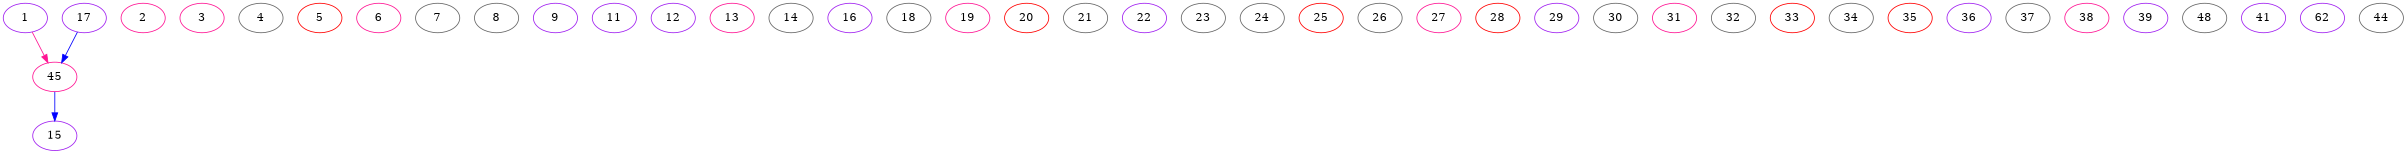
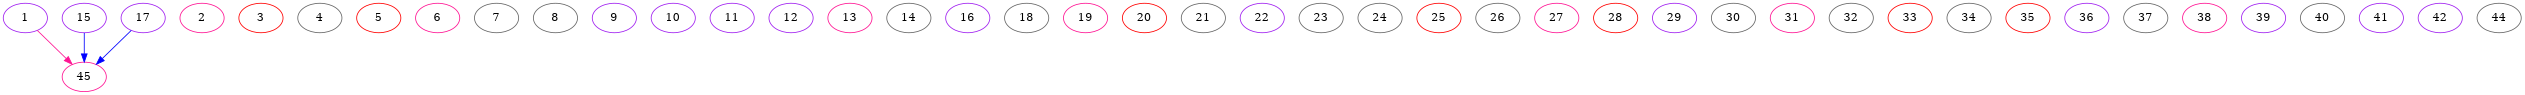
  digraph {
    node [alpha=0.18 color=gray40]
    edge [color=blue]
    1 [alpha=0.06 color=purple expect_size=29424640]
    45 [alpha=0.15 color=deeppink expect_size=23884800]
    2 [color=deeppink expect_size=20062208]
-   3 [alpha=0.14 color=deeppink expect_size=34906112]
+   3 [alpha=0.14 color=red expect_size=34906112]
    4 [alpha=0.01 expect_size=16644096]
    5 [alpha=0.03 color=red expect_size=12792832]
    6 [alpha=0.14 color=deeppink expect_size=22334464]
    7 [alpha=0.06 expect_size=24823808]
    8 [alpha=0.03 expect_size=5354496]
    9 [alpha=0.14 color=purple expect_size=39012352]
+   10 [alpha=0.14 color=purple expect_size=7730176]
    11 [alpha=0.19 color=purple expect_size=34688000]
    12 [alpha=0.03 color=purple expect_size=49596416]
    13 [alpha=0.10 color=deeppink expect_size=43930624]
    14 [alpha=0.16 expect_size=28967936]
    15 [alpha=0.06 color=purple expect_size=30895104]
    16 [alpha=0.17 color=purple expect_size=38712320]
    17 [alpha=0.00 color=purple expect_size=23696384]
    18 [alpha=0.16 expect_size=37403648]
    19 [alpha=0.00 color=deeppink expect_size=43641856]
    20 [alpha=0.14 color=red expect_size=30410752]
    21 [expect_size=16258048]
    22 [alpha=0.08 color=purple expect_size=15019008]
    23 [alpha=0.10 expect_size=20977664]
    24 [expect_size=44248064]
    25 [alpha=0.09 color=red expect_size=33854464]
    26 [alpha=0.07 expect_size=47910912]
    27 [alpha=0.13 color=deeppink expect_size=41426944]
    28 [alpha=0.19 color=red expect_size=41546752]
    29 [alpha=0.20 color=purple expect_size=33157120]
    30 [alpha=0.01 expect_size=34011136]
    31 [alpha=0.16 color=deeppink expect_size=19675136]
    32 [alpha=0.09 expect_size=14331904]
    33 [color=red expect_size=32799744]
    34 [alpha=0.17 expect_size=10372096]
    35 [alpha=0.08 color=red expect_size=5636096]
    36 [alpha=0.12 color=purple expect_size=26141696]
    37 [alpha=0.04 expect_size=41794560]
    38 [alpha=0.10 color=deeppink expect_size=24990720]
    39 [alpha=0.12 color=purple expect_size=23027712]
-   40 [alpha=0.05 expect_size=22490112 label=48]
+   40 [alpha=0.05 expect_size=22490112]
    41 [alpha=0.03 color=purple expect_size=25864192]
-   42 [alpha=0.04 color=purple expect_size=15411200 label=62]
+   42 [alpha=0.04 color=purple expect_size=15411200]
    44 [expect_size=30400512]
    1 -> 45 [color=deeppink]
-   45 -> 15
+   15 -> 45
    17 -> 45
  }
